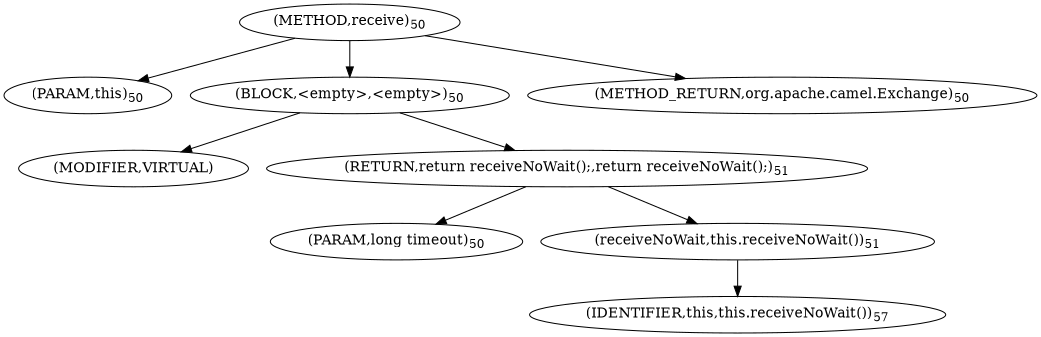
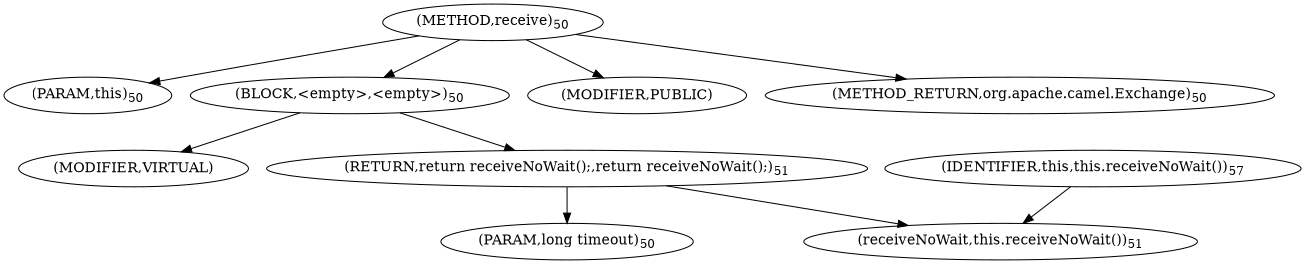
  digraph {
    n1 [label=<(METHOD,receive)<SUB>50</SUB>>]
    n2 [label=<(PARAM,this)<SUB>50</SUB>>]
    n3 [label=<(BLOCK,&lt;empty&gt;,&lt;empty&gt;)<SUB>50</SUB>>]
+   n4 [label=<(MODIFIER,PUBLIC)>]
    n5 [label=<(METHOD_RETURN,org.apache.camel.Exchange)<SUB>50</SUB>>]
    n6 [label=<(PARAM,long timeout)<SUB>50</SUB>>]
    n7 [label=<(MODIFIER,VIRTUAL)>]
    n8 [label=<(RETURN,return receiveNoWait();,return receiveNoWait();)<SUB>51</SUB>>]
    n9 [label=<(receiveNoWait,this.receiveNoWait())<SUB>51</SUB>>]
    n10 [label=<(IDENTIFIER,this,this.receiveNoWait())<SUB>57</SUB>>]
    n1 -> n2
    n1 -> n3
+   n1 -> n4
    n1 -> n5
    n3 -> n7
    n3 -> n8
    n8 -> n6
    n8 -> n9
-   n9 -> n10
+   n10 -> n9
  }
